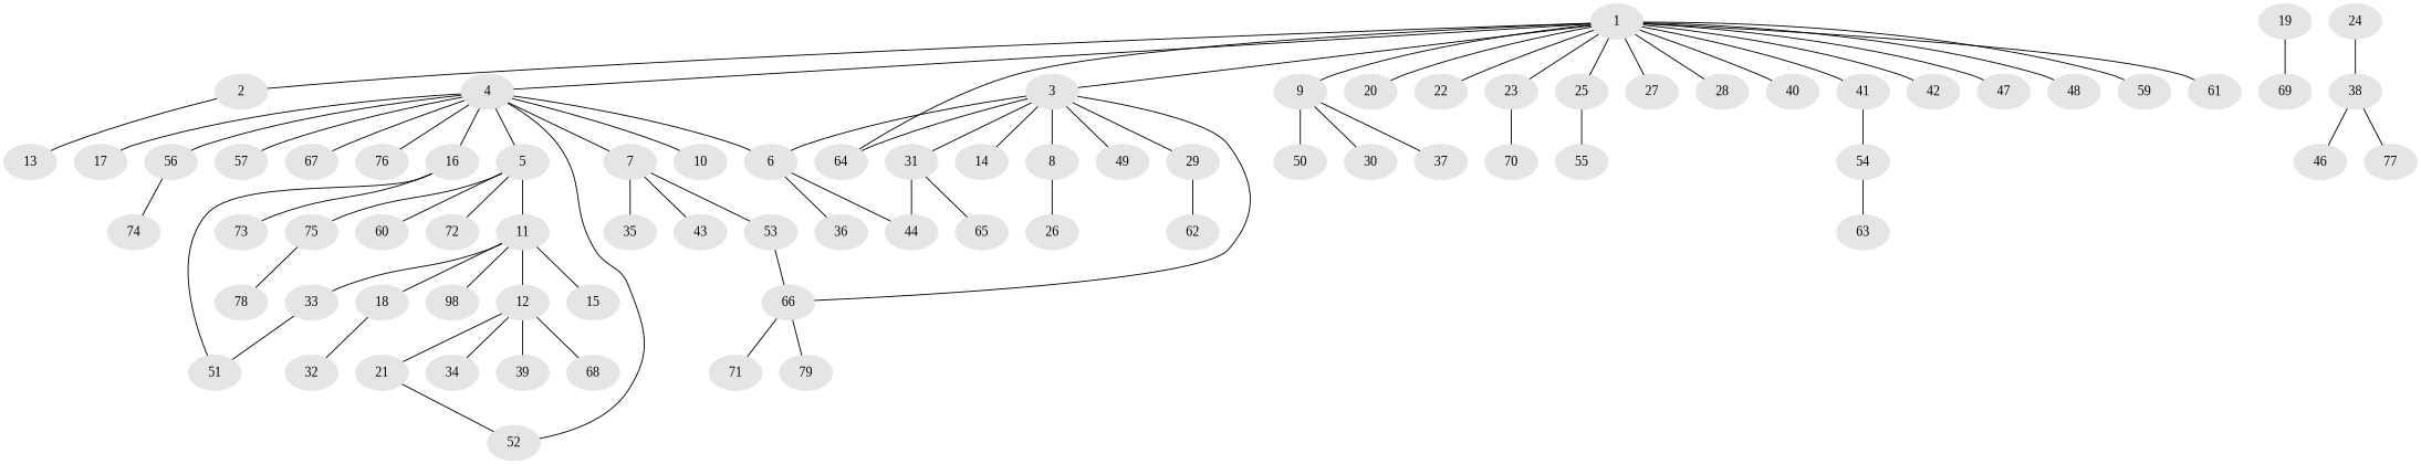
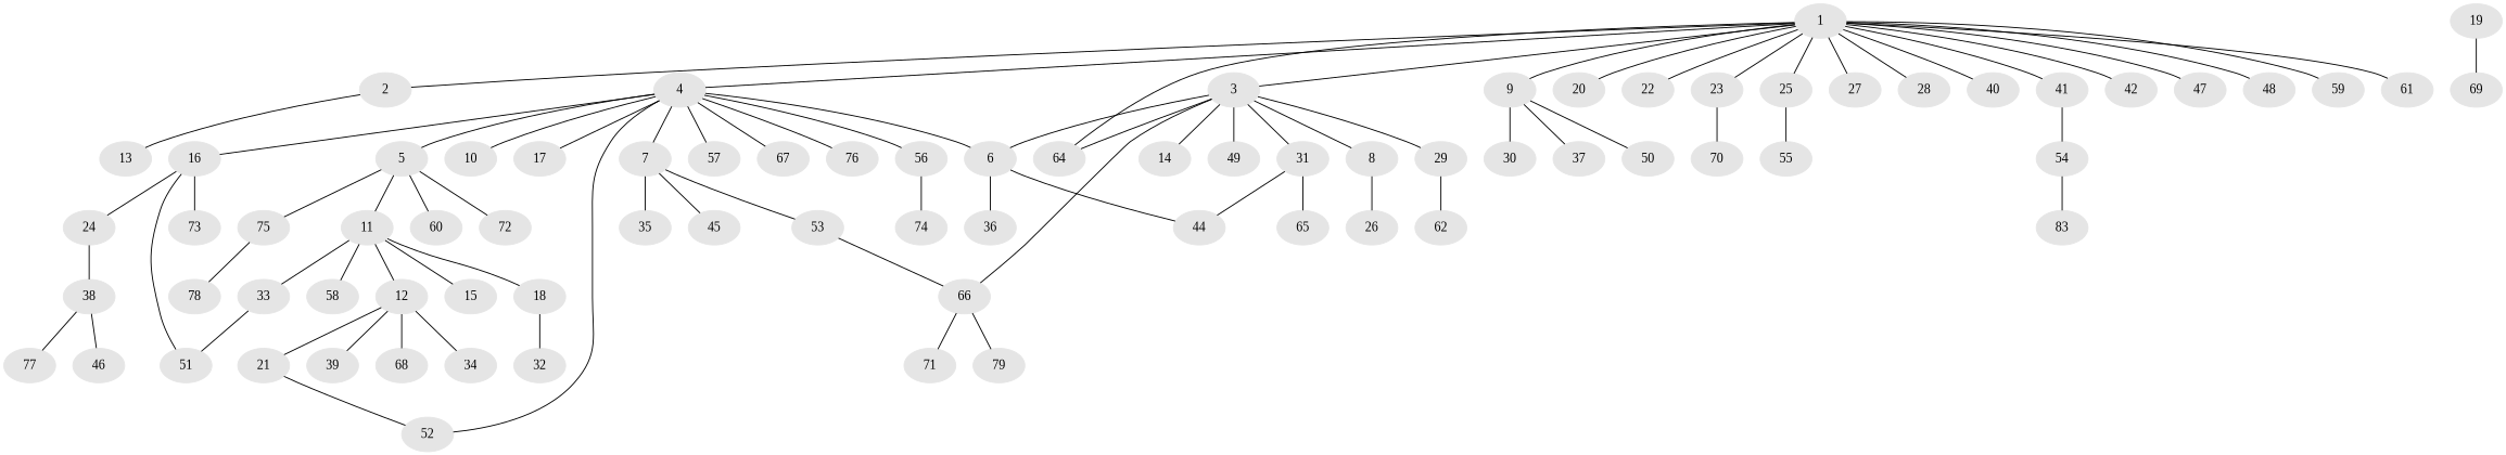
  graph {
    fontname="Liberation Serif"
    node [color=gray90 fontname="Liberation Serif" style=filled]
    edge [fontname="Liberation Serif"]
    1
    2
    3
    4
    9
    20
    22
    23
    25
    27
    28
    40
    41
    42
    47
    48
    59
    61
    64
    13
    6
    8
    14
    29
    31
    49
    66
    5
    7
    10
    16
    17
    52
    56
    57
    67
    76
    30
    37
    50
    19
    69
    70
    55
    54
    36
    44
    26
    62
    65
    71
    79
    11
    60
    72
    75
    35
-   45 [label=43]
+   45
    53
    24
    51
    73
    74
    12
    15
    18
    33
-   58 [label=98]
+   58
    78
    21
    34
    39
    68
    32
    38
    46
    77
-   63
+   63 [label=83]
    1 -- 2
    1 -- 3
    1 -- 4
    1 -- 9
    1 -- 20
    1 -- 22
    1 -- 23
    1 -- 25
    1 -- 27
    1 -- 28
    1 -- 40
    1 -- 41
    1 -- 42
    1 -- 47
    1 -- 48
    1 -- 59
    1 -- 61
    1 -- 64
    2 -- 13
    3 -- 64
    3 -- 6
    3 -- 8
    3 -- 14
    3 -- 29
    3 -- 31
    3 -- 49
    3 -- 66
    4 -- 6
    4 -- 5
    4 -- 7
    4 -- 10
    4 -- 16
    4 -- 17
    4 -- 52
    4 -- 56
    4 -- 57
    4 -- 67
    4 -- 76
    9 -- 30
    9 -- 37
    9 -- 50
    23 -- 70
    25 -- 55
    41 -- 54
    6 -- 36
    6 -- 44
    8 -- 26
    29 -- 62
    31 -- 44
    31 -- 65
    66 -- 71
    66 -- 79
    5 -- 11
    5 -- 60
    5 -- 72
    5 -- 75
    7 -- 35
    7 -- 45
    7 -- 53
+   16 -- 24
    16 -- 51
    16 -- 73
    56 -- 74
    19 -- 69
    54 -- 63
    11 -- 12
    11 -- 15
    11 -- 18
    11 -- 33
    11 -- 58
    75 -- 78
    53 -- 66
    24 -- 38
    12 -- 21
    12 -- 34
    12 -- 39
    12 -- 68
    18 -- 32
    33 -- 51
    21 -- 52
    38 -- 46
    38 -- 77
  }
